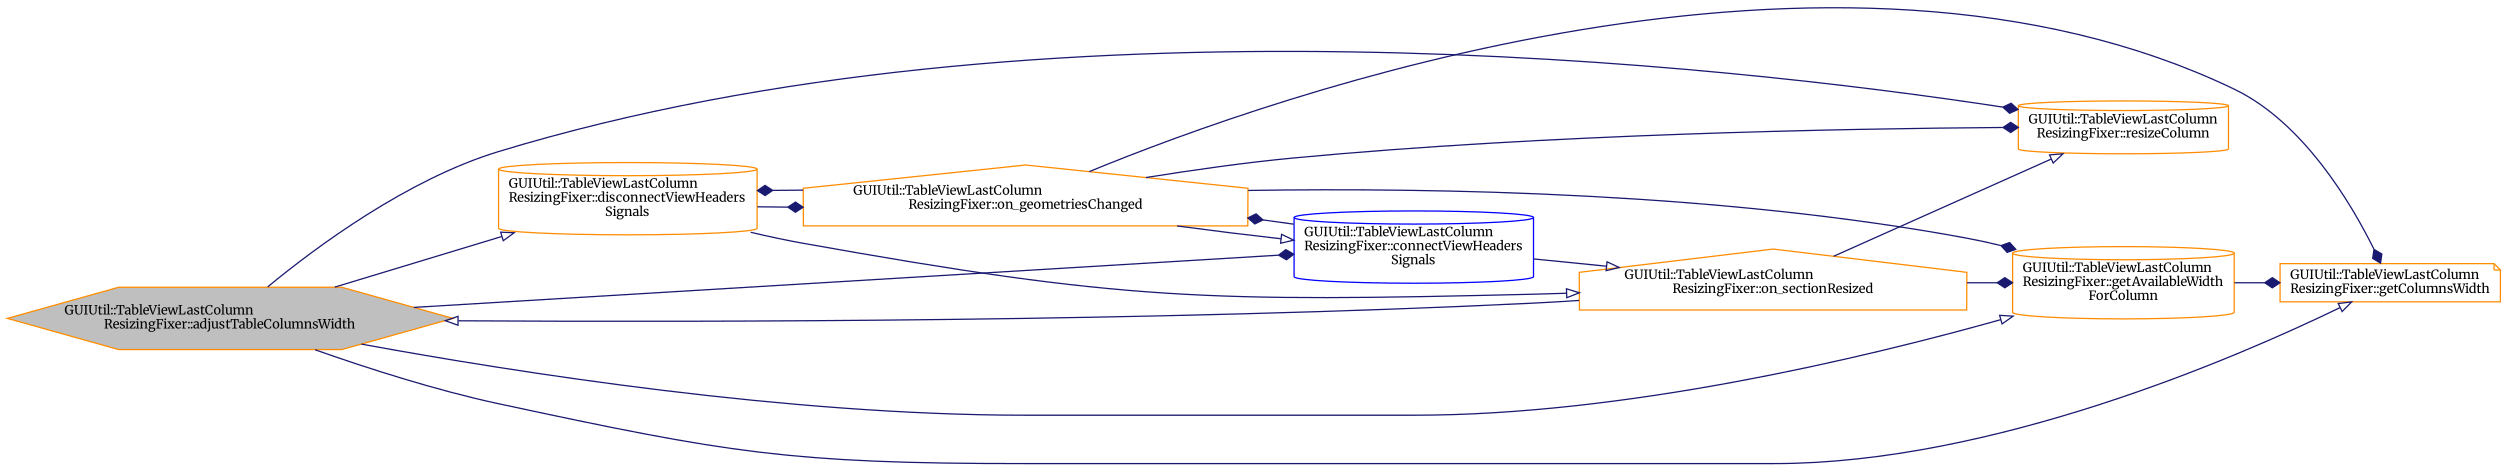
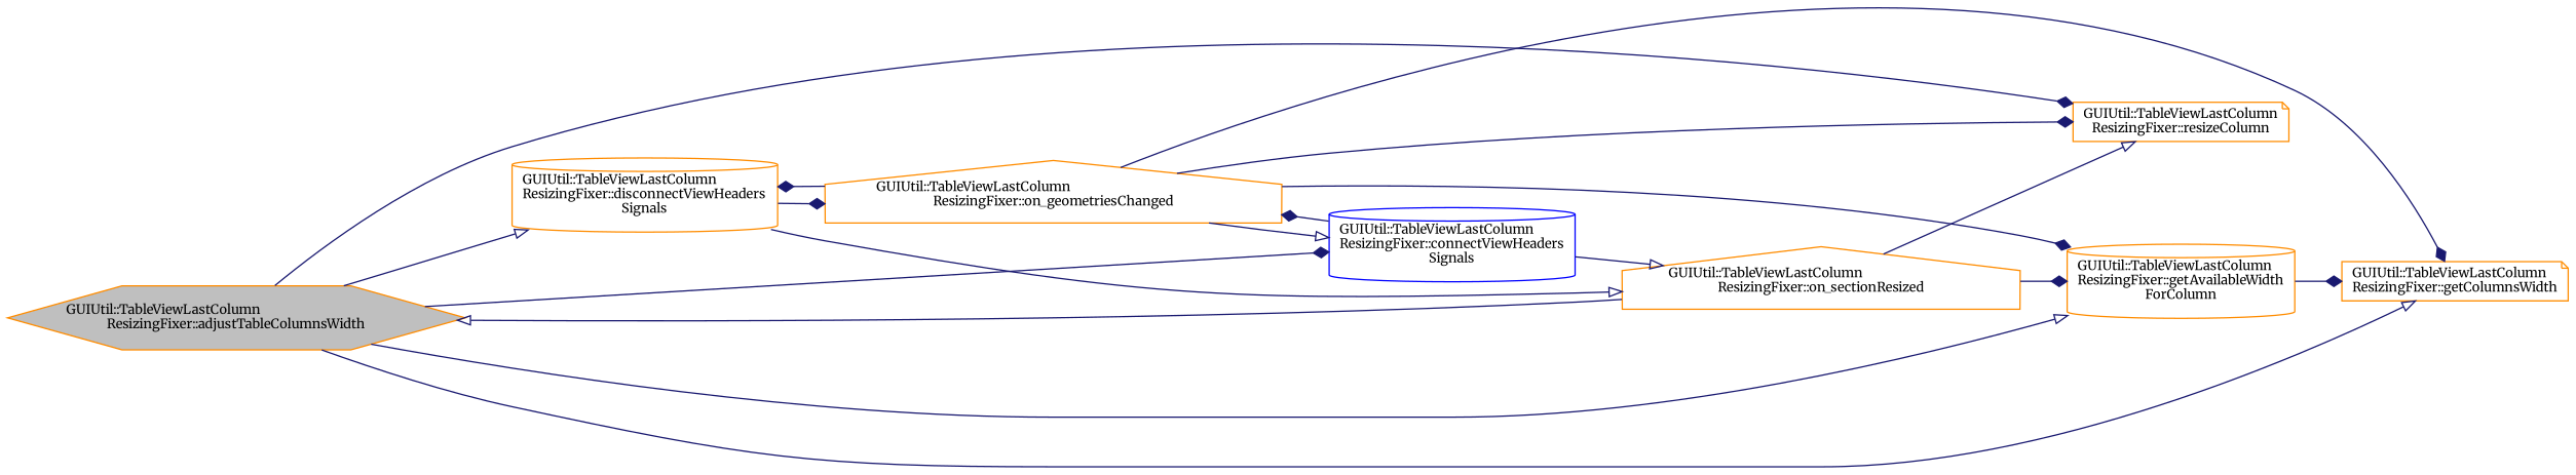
  digraph {
    rankdir=LR
    fontname=Merriweather
    node [color=darkorange fillcolor=white fontname=Merriweather fontsize=10 shape=cylinder style=filled]
    edge [color=midnightblue fontname=Merriweather fontsize=10 labelfontname=Helvetica labelfontsize=10 style=solid arrowhead=diamond]
    n1 [fillcolor=grey75 fontcolor=black height=0.2 label="GUIUtil::TableViewLastColumn\lResizingFixer::adjustTableColumnsWidth" shape=hexagon width=0.4]
    n2 [height=0.2 label="GUIUtil::TableViewLastColumn\lResizingFixer::disconnectViewHeaders\lSignals" width=0.4]
    n3 [height=0.2 label="GUIUtil::TableViewLastColumn\lResizingFixer::getAvailableWidth\lForColumn" width=0.4]
    n4 [height=0.2 label="GUIUtil::TableViewLastColumn\lResizingFixer::getColumnsWidth" shape=note width=0.4]
-   n5 [height=0.2 label="GUIUtil::TableViewLastColumn\lResizingFixer::resizeColumn" width=0.4]
+   n5 [height=0.2 label="GUIUtil::TableViewLastColumn\lResizingFixer::resizeColumn" shape=note width=0.4]
    n6 [color=blue height=0.2 label="GUIUtil::TableViewLastColumn\lResizingFixer::connectViewHeaders\lSignals" width=0.4]
    n7 [height=0.2 label="GUIUtil::TableViewLastColumn\lResizingFixer::on_sectionResized" shape=house width=0.4]
    n8 [height=0.2 label="GUIUtil::TableViewLastColumn\lResizingFixer::on_geometriesChanged" shape=house width=0.4]
    n1 -> n2 [arrowhead=onormal]
    n1 -> n3 [arrowhead=onormal]
    n1 -> n4 [arrowhead=onormal]
    n1 -> n5
    n1 -> n6
    n2 -> n7 [arrowhead=onormal]
    n2 -> n8
    n3 -> n4
    n6 -> n7 [arrowhead=onormal]
    n6 -> n8
    n7 -> n1 [arrowhead=onormal]
    n7 -> n3
    n7 -> n5 [arrowhead=onormal]
    n8 -> n2
    n8 -> n3
    n8 -> n4
    n8 -> n5
    n8 -> n6 [arrowhead=onormal]
  }
